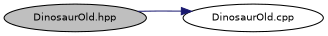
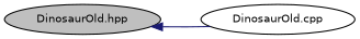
  digraph {
    rankdir=LR
    node [color=black fontname=Helvetica fontsize=10 shape=ellipse style=filled]
    n1 [fillcolor=grey75 fontcolor=black height=0.2 label="DinosaurOld.hpp" width=0.4]
    n2 [fillcolor=white height=0.2 label="DinosaurOld.cpp" width=0.4]
-   n2 -> n1 [color=midnightblue dir=back fontname=Helvetica fontsize=10 labelfontname=Helvetica labelfontsize=10 style=solid]
+   n1 -> n2 [color=midnightblue dir=back fontname=Helvetica fontsize=10 labelfontname=Helvetica labelfontsize=10 style=solid]
  }
